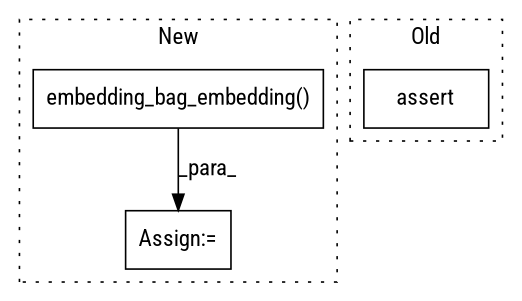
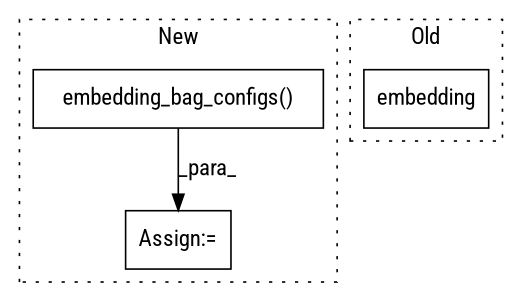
  digraph {
    fontname="Roboto Condensed"
    node [shape=box fontname="Roboto Condensed"]
-   n1 [a=75 l=48 label="embedding_bag_embedding()" s=11063]
+   n1 [a=75 l=48 label="embedding_bag_configs()" s=11063]
    n2 [a=68 l=3 label="Assign:=" s=11060]
-   n3 [a=65 l=7 label=assert s=10900]
+   n3 [a=65 l=7 label=embedding s=10900]
    subgraph cluster_1 {
      label=New
      style=dotted
      n1
      n2
    }
    subgraph cluster_2 {
      label=Old
      style=dotted
      n3
    }
    n1 -> n2 [label=_para_ fontname="Roboto Condensed"]
  }
